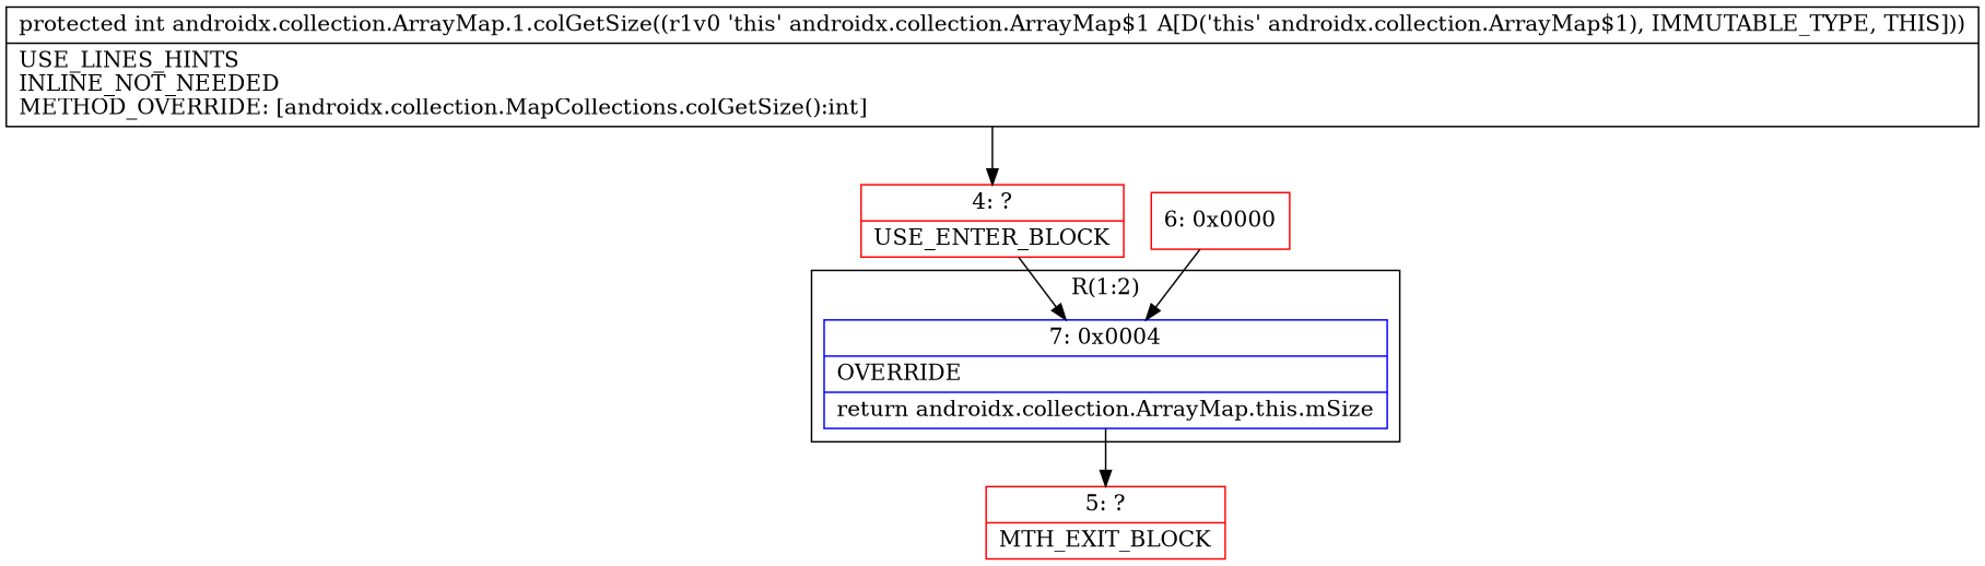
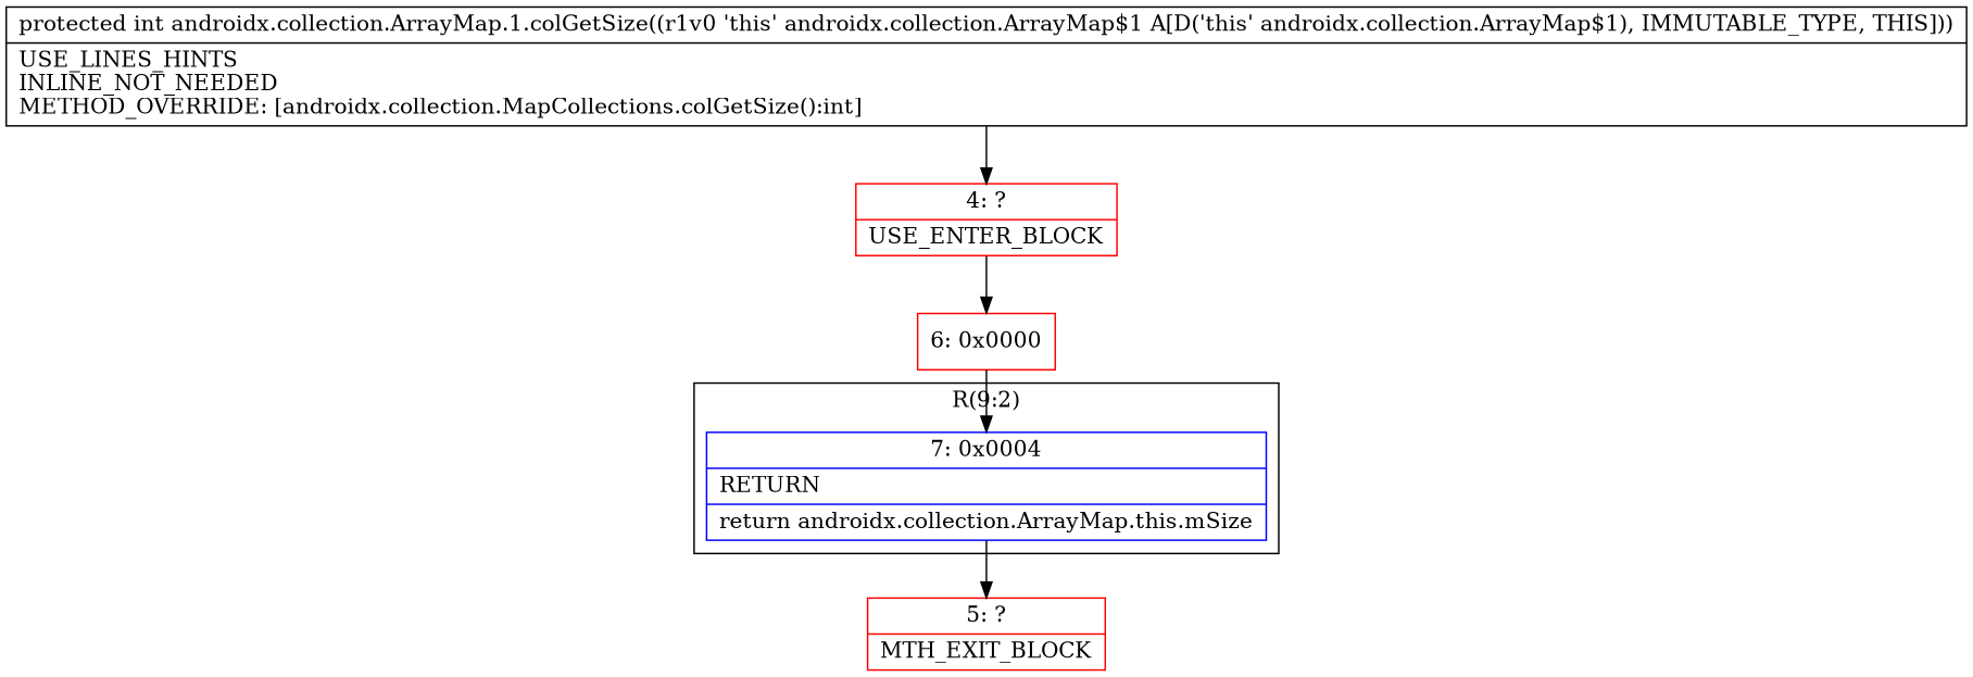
  digraph {
    node [color=red shape=record]
-   n1 [color=blue label="{7\:\ 0x0004|OVERRIDE\l|return androidx.collection.ArrayMap.this.mSize\l}"]
+   n1 [color=blue label="{7\:\ 0x0004|RETURN\l|return androidx.collection.ArrayMap.this.mSize\l}"]
    n2 [label="{5\:\ ?|MTH_EXIT_BLOCK\l}"]
    n3 [label="{4\:\ ?|USE_ENTER_BLOCK\l}"]
    n4 [label="{6\:\ 0x0000}"]
    n5 [label="{protected int androidx.collection.ArrayMap.1.colGetSize((r1v0 'this' androidx.collection.ArrayMap$1 A[D('this' androidx.collection.ArrayMap$1), IMMUTABLE_TYPE, THIS]))  | USE_LINES_HINTS\lINLINE_NOT_NEEDED\lMETHOD_OVERRIDE: [androidx.collection.MapCollections.colGetSize():int]\l}" color=""]
    subgraph cluster_1 {
-     label="R(1:2)"
+     label="R(9:2)"
      n1
    }
    n1 -> n2
-   n3 -> n1
+   n3 -> n4
    n4 -> n1
    n5 -> n3
  }
